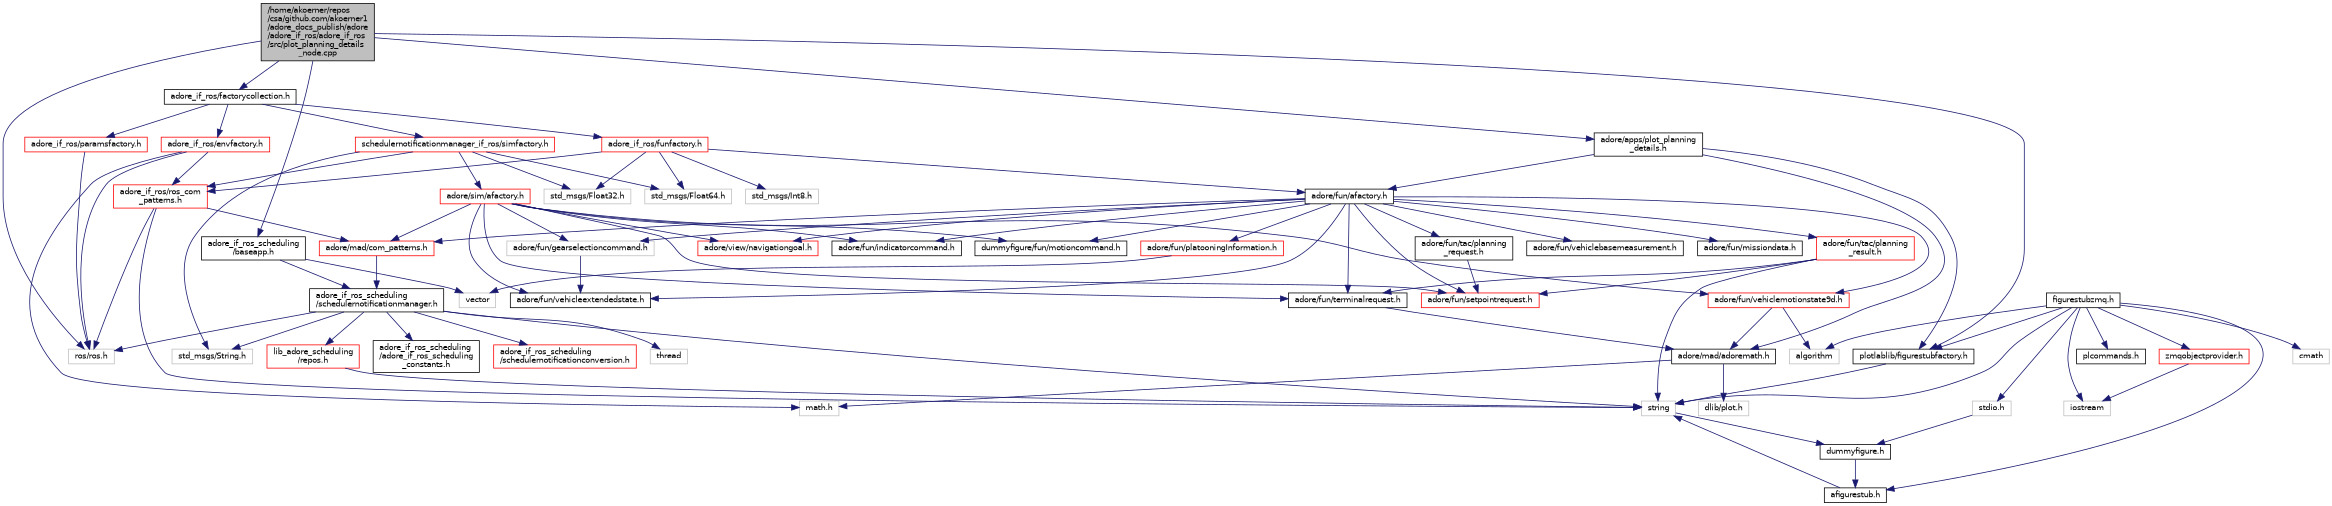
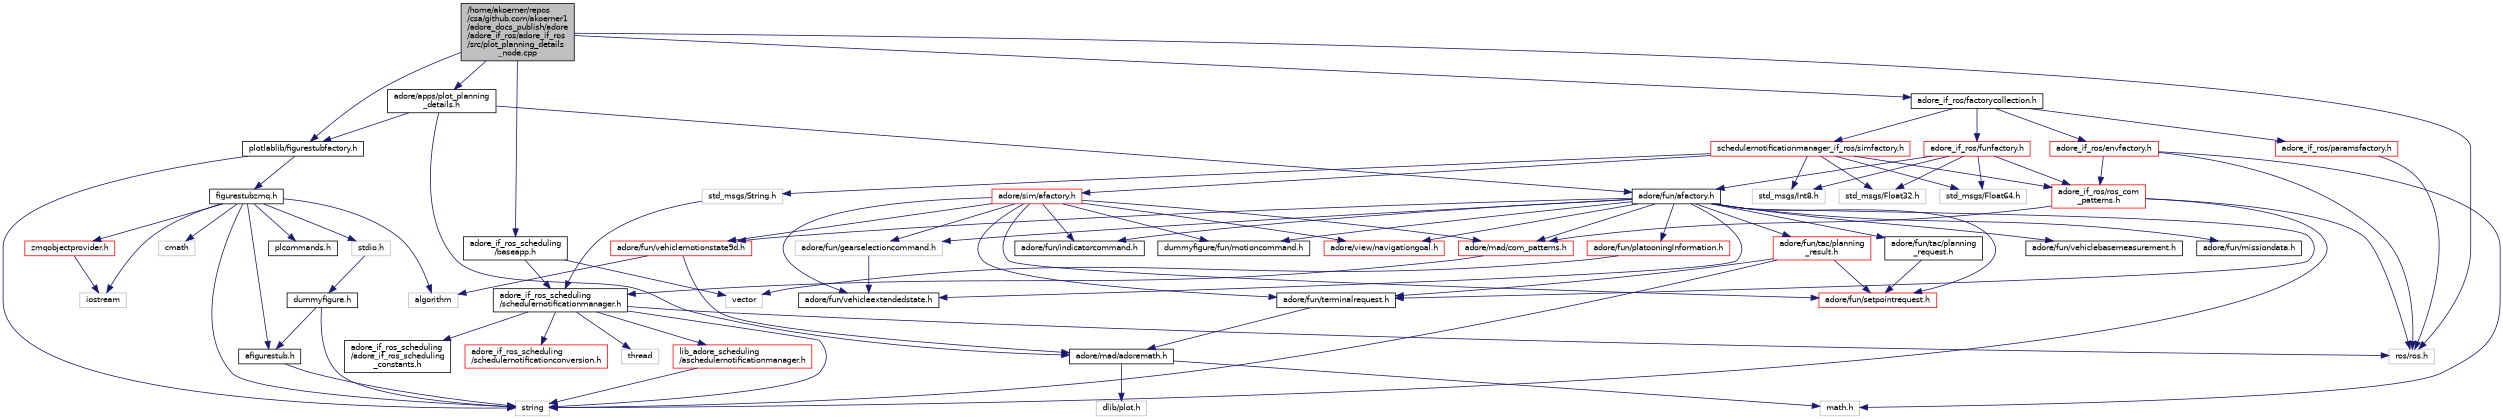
  digraph {
    node [color=black fillcolor=white fontname=Helvetica fontsize=10 shape=record style=filled]
    edge [color=midnightblue fontname=Helvetica fontsize=10 labelfontname=Helvetica labelfontsize=10 style=solid]
    n1 [fillcolor=grey75 fontcolor=black height=0.2 label="/home/akoerner/repos\l/csa/github.com/akoerner1\l/adore_docs_publish/adore\l/adore_if_ros/adore_if_ros\l/src/plot_planning_details\l_node.cpp" width=0.4]
    n2 [height=0.2 label="plotlablib/figurestubfactory.h" width=0.4]
    n3 [height=0.2 label="adore/apps/plot_planning\l_details.h" width=0.4]
    n4 [height=0.2 label="adore_if_ros_scheduling\l/baseapp.h" width=0.4]
    n5 [color=grey75 height=0.2 label="ros/ros.h" width=0.4]
    n6 [height=0.2 label="adore_if_ros/factorycollection.h" width=0.4]
    n7 [height=0.2 label="figurestubzmq.h" width=0.4]
    n8 [color=grey75 height=0.2 label=string width=0.4]
    n9 [height=0.2 label="adore/fun/afactory.h" width=0.4]
    n10 [height=0.2 label="adore/mad/adoremath.h" width=0.4]
    n11 [color=grey75 height=0.2 label=vector width=0.4]
    n12 [height=0.2 label="adore_if_ros_scheduling\l/schedulernotificationmanager.h" width=0.4]
    n13 [color=red height=0.2 label="schedulernotificationmanager_if_ros/simfactory.h" width=0.4]
    n14 [color=red height=0.2 label="adore_if_ros/envfactory.h" width=0.4]
    n15 [color=red height=0.2 label="adore_if_ros/paramsfactory.h" width=0.4]
    n16 [color=red height=0.2 label="adore_if_ros/funfactory.h" width=0.4]
    n17 [color=red height=0.2 label="zmqobjectprovider.h" width=0.4]
    n18 [color=grey75 height=0.2 label=iostream width=0.4]
    n19 [height=0.2 label="plcommands.h" width=0.4]
    n20 [height=0.2 label="afigurestub.h" width=0.4]
    n21 [color=grey75 height=0.2 label=algorithm width=0.4]
    n22 [color=grey75 height=0.2 label="stdio.h" width=0.4]
    n23 [color=grey75 height=0.2 label=cmath width=0.4]
    n24 [height=0.2 label="dummyfigure.h" width=0.4]
    n25 [color=grey75 height=0.2 label="adore/fun/gearselectioncommand.h" width=0.4]
    n26 [height=0.2 label="adore/fun/vehicleextendedstate.h" width=0.4]
    n27 [height=0.2 label="adore/fun/indicatorcommand.h" width=0.4]
    n28 [height=0.2 label="adore/fun/missiondata.h" width=0.4]
    n29 [height=0.2 label="dummyfigure/fun/motioncommand.h" width=0.4]
    n30 [color=red height=0.2 label="adore/view/navigationgoal.h" width=0.4]
    n31 [color=red height=0.2 label="adore/fun/setpointrequest.h" width=0.4]
    n32 [height=0.2 label="adore/fun/terminalrequest.h" width=0.4]
    n33 [height=0.2 label="adore/fun/vehiclebasemeasurement.h" width=0.4]
    n34 [color=red height=0.2 label="adore/fun/vehiclemotionstate9d.h" width=0.4]
    n35 [color=red height=0.2 label="adore/fun/tac/planning\l_result.h" width=0.4]
    n36 [height=0.2 label="adore/fun/tac/planning\l_request.h" width=0.4]
    n37 [color=red height=0.2 label="adore/mad/com_patterns.h" width=0.4]
    n38 [color=red height=0.2 label="adore/fun/platooningInformation.h" width=0.4]
    n39 [color=grey75 height=0.2 label="dlib/plot.h" width=0.4]
    n40 [color=grey75 height=0.2 label="math.h" width=0.4]
    n41 [height=0.2 label="adore_if_ros_scheduling\l/adore_if_ros_scheduling\l_constants.h" width=0.4]
    n42 [color=red height=0.2 label="adore_if_ros_scheduling\l/schedulernotificationconversion.h" width=0.4]
-   n43 [color=red height=0.2 label="lib_adore_scheduling\l/repos.h" width=0.4]
+   n43 [color=red height=0.2 label="lib_adore_scheduling\l/aschedulernotificationmanager.h" width=0.4]
    n44 [color=grey75 height=0.2 label="std_msgs/String.h" width=0.4]
    n45 [color=grey75 height=0.2 label=thread width=0.4]
    n46 [color=red height=0.2 label="adore/sim/afactory.h" width=0.4]
    n47 [color=red height=0.2 label="adore_if_ros/ros_com\l_patterns.h" width=0.4]
    n48 [color=grey75 height=0.2 label="std_msgs/Float32.h" width=0.4]
    n49 [color=grey75 height=0.2 label="std_msgs/Float64.h" width=0.4]
    n50 [color=grey75 height=0.2 label="std_msgs/Int8.h" width=0.4]
    n1 -> n2
    n1 -> n3
    n1 -> n4
    n1 -> n5
    n1 -> n6
-   n7 -> n2
+   n2 -> n7
    n2 -> n8
    n3 -> n2
    n3 -> n9
    n3 -> n10
    n4 -> n11
    n4 -> n12
    n6 -> n13
    n6 -> n14
    n6 -> n15
    n6 -> n16
    n7 -> n8
    n7 -> n17
    n7 -> n18
    n7 -> n19
    n7 -> n20
    n7 -> n21
    n7 -> n22
    n7 -> n23
    n9 -> n25
    n9 -> n26
    n9 -> n27
    n9 -> n28
    n9 -> n29
    n9 -> n30
    n9 -> n31
    n9 -> n32
    n9 -> n33
    n9 -> n34
    n9 -> n35
    n9 -> n36
    n9 -> n37
    n9 -> n38
    n10 -> n39
    n10 -> n40
    n12 -> n5
    n12 -> n8
    n12 -> n41
    n12 -> n42
    n12 -> n43
-   n12 -> n44
+   n44 -> n12
    n12 -> n45
    n13 -> n44
    n13 -> n46
    n13 -> n47
    n13 -> n48
    n13 -> n49
+   n13 -> n50
    n14 -> n5
    n14 -> n40
    n14 -> n47
    n15 -> n5
    n16 -> n9
    n16 -> n47
    n16 -> n48
    n16 -> n49
    n16 -> n50
    n17 -> n18
    n20 -> n8
    n22 -> n24
-   n8 -> n24
+   n24 -> n8
    n24 -> n20
    n25 -> n26
    n32 -> n10
    n34 -> n10
    n34 -> n21
    n35 -> n8
    n35 -> n31
    n35 -> n32
    n36 -> n31
    n37 -> n12
    n38 -> n11
    n43 -> n8
    n46 -> n25
    n46 -> n26
    n46 -> n27
    n46 -> n29
    n46 -> n30
    n46 -> n31
    n46 -> n32
    n46 -> n34
    n46 -> n37
    n47 -> n5
    n47 -> n8
    n47 -> n37
  }
